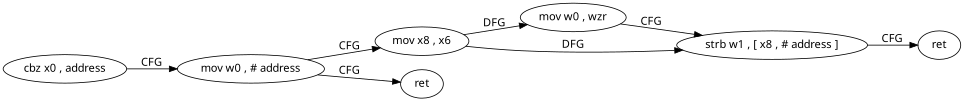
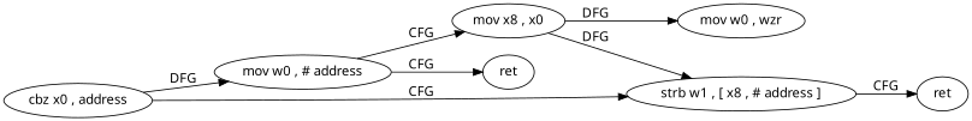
  digraph {
    fontname="Noto Sans"
    rankdir=LR
    node [fontname="Noto Sans"]
    edge [fontname="Noto Sans"]
    n1 [label="cbz x0 , address"]
    n2 [label="mov w0 , # address"]
-   n3 [label="mov x8 , x6"]
+   n3 [label="mov x8 , x0"]
    n4 [label=ret]
    n5 [label="mov w0 , wzr"]
    n6 [label="strb w1 , [ x8 , # address ]"]
    n7 [label=ret]
-   n1 -> n2 [label=CFG]
+   n1 -> n2 [label=DFG]
    n2 -> n3 [label=CFG]
    n2 -> n4 [label=CFG]
    n3 -> n5 [label=DFG]
    n3 -> n6 [label=DFG]
-   n5 -> n6 [label=CFG]
+   n1 -> n6 [label=CFG]
    n6 -> n7 [label=CFG]
  }
